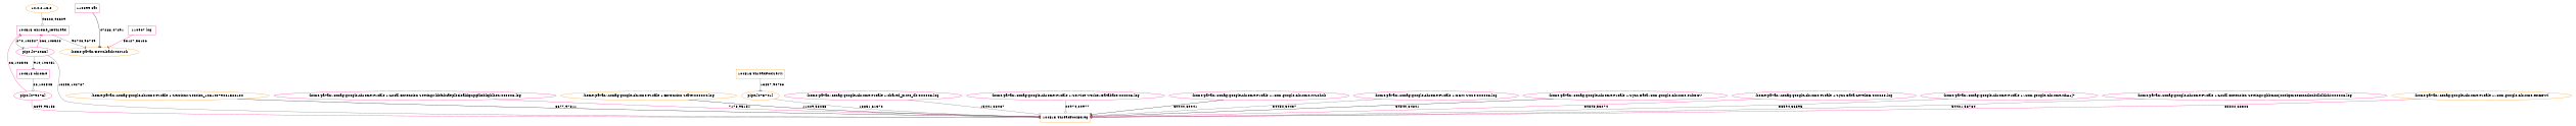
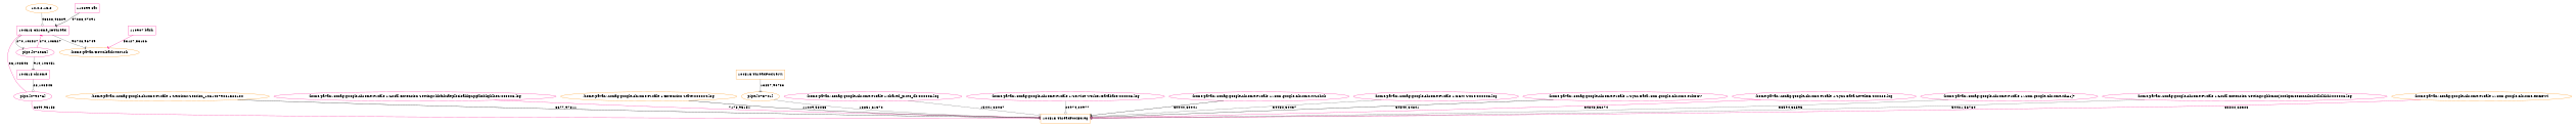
  digraph {
    node [color=deeppink]
    edge [arrowhead=odot color=gray40]
    n1 [label="110899 cat" shape=rectangle]
    n2 [color=darkorange label="/home/pavan/Downloads/test.sh"]
-   n3 [label="110907 log" shape=rectangle]
+   n3 [label="110907 bash" shape=rectangle]
    n4 [color=darkorange label="104515 ThreadPoolForeg" shape=rectangle]
    n5 [color=darkorange label="/home/pavan/.config/google-chrome/Profile 1/Sessions/Session_13314079061526100"]
    n6 [label="pipe:[479876]"]
    n7 [label="104515 Chrome_IOThread" shape=rectangle]
    n8 [label="pipe:[476935]"]
    n9 [label="/home/pavan/.config/google-chrome/Profile 1/Local Extension Settings/kbfnbcaeplbcioakkpcpgfkobkghlhen/000003.log"]
    n10 [color=darkorange label="/home/pavan/.config/google-chrome/Profile 1/Extension State/000004.log"]
    n11 [color=darkorange label="pipe:[475741]"]
    n12 [label="104515 chrome" shape=rectangle]
    n13 [label="/home/pavan/.config/google-chrome/Profile 1/shared_proto_db/000003.log"]
    n14 [label="/home/pavan/.config/google-chrome/Profile 1/Service Worker/Database/000003.log"]
    n15 [label="/home/pavan/.config/google-chrome/Profile 1/.com.google.Chrome.MZ2h0k"]
    n16 [label="/home/pavan/.config/google-chrome/Profile 1/GCM Store/000003.log"]
    n17 [label="/home/pavan/.config/google-chrome/Profile 1/Sync Data/.com.google.Chrome.eubQCV"]
    n18 [label="/home/pavan/.config/google-chrome/Profile 1/Sync Data/LevelDB/000025.log"]
    n19 [label="/home/pavan/.config/google-chrome/Profile 1/.com.google.Chrome.XhA1j7"]
    n20 [label="/home/pavan/.config/google-chrome/Profile 1/Local Extension Settings/ghbmnnjooekpmoecnnnilnnbdlolhkhi/000003.log"]
    n21 [color=darkorange label="/home/pavan/.config/google-chrome/Profile 1/.com.google.Chrome.RXBFWi"]
    n22 [color=darkorange label="104515 ThreadPoolServi" shape=rectangle]
    n23 [color=darkorange label="10.0.2.15:0"]
-   n1 -> n2 [arrowhead=tee color=black label="47288,47291"]
+   n1 -> n7 [arrowhead=tee color=black label="47288,47291"]
    n3 -> n2 [arrowhead=tee color=deeppink label="53127,53136"]
    n5 -> n4 [color=black label="6677,97311"]
    n6 -> n4 [arrowhead=tee color=deeppink label="6699,95153"]
-   n6 -> n7 [arrowhead=tee color=deeppink label="26,103543"]
+   n6 -> n7 [color=deeppink label="26,103543"]
    n7 -> n2 [arrowhead=tee label="96748,96749"]
    n7 -> n8 [arrowhead=tee label="270,103527"]
-   n8 -> n4 [label="13855,102787"]
-   n8 -> n7 [arrowhead=tee color=deeppink label="266,103523"]
+   n8 -> n7 [arrowhead=tee color=deeppink label="270,103527"]
    n8 -> n12 [arrowhead=tee label="910,103451"]
    n9 -> n4 [color=deeppink label="7173,95151"]
    n10 -> n4 [color=black label="11229,53266"]
    n11 -> n4 [arrowhead=tee label="13851,61372"]
    n12 -> n6 [label="28,103545"]
    n13 -> n4 [label="15441,33087"]
    n14 -> n4 [label="20974,20977"]
    n15 -> n4 [arrowhead=tee color=black label="30040,30041"]
    n16 -> n4 [label="34432,34437"]
    n17 -> n4 [color=black label="34840,34841"]
    n18 -> n4 [color=deeppink label="34848,53274"]
    n19 -> n4 [arrowhead=tee label="36594,36595"]
    n20 -> n4 [label="54421,56764"]
    n21 -> n4 [color=deeppink label="63322,63323"]
    n22 -> n11 [arrowhead=tee label="13857,90733"]
    n23 -> n7 [label="46628,46629"]
  }
